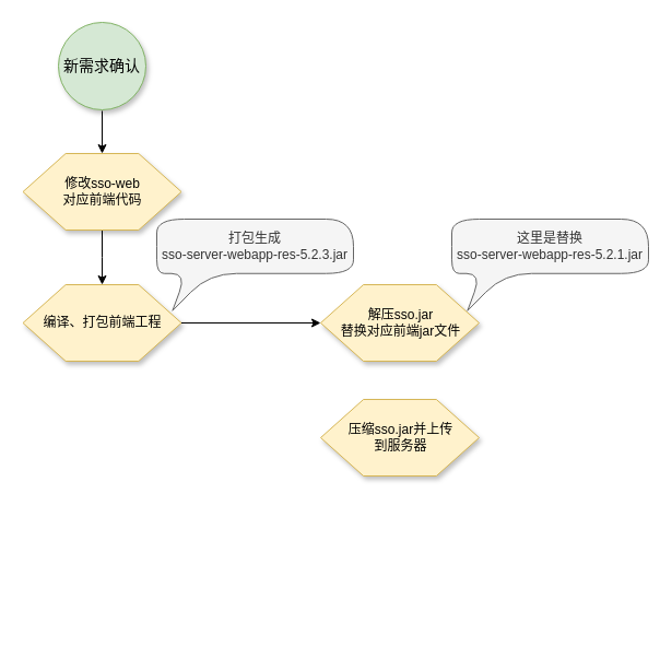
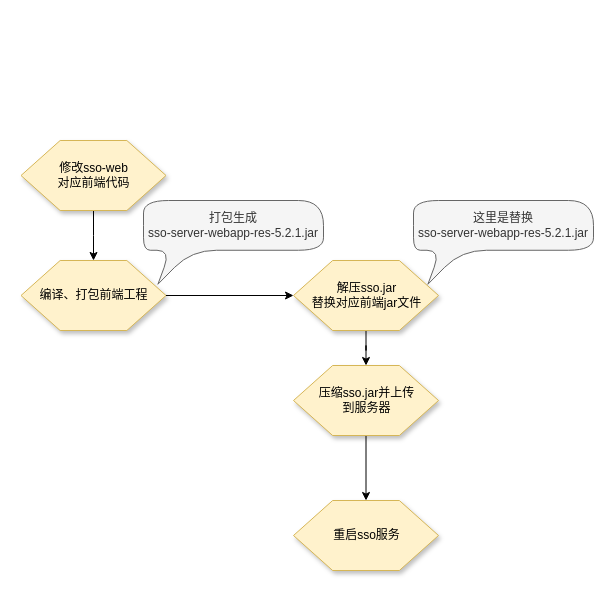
  <mxCell id="0" />
  <mxCell id="1" parent="0" />
- <mxCell id="2" value="" style="edgeStyle=orthogonalEdgeStyle;rounded=0;orthogonalLoop=1;jettySize=auto;html=1;" edge="1" parent="1" source="3" target="5"><mxGeometry relative="1" as="geometry" /></mxCell>
- <mxCell id="3" value="新需求确认" style="strokeWidth=1;html=1;shape=mxgraph.flowchart.start_2;whiteSpace=wrap;labelBorderColor=none;strokeColor=#82b366;perimeterSpacing=1;fillColor=#d5e8d4;shadow=1;fontSize=14;" vertex="1" parent="1"><mxGeometry x="53" y="20" width="80" height="80" as="geometry" /></mxCell>
  <mxCell id="4" value="" style="edgeStyle=orthogonalEdgeStyle;rounded=0;orthogonalLoop=1;jettySize=auto;html=1;" edge="1" parent="1" source="5"><mxGeometry relative="1" as="geometry"><mxPoint x="93" y="260" as="targetPoint" /></mxGeometry></mxCell>
  <mxCell id="5" value="修改sso-web&lt;br&gt;对应前端代码" style="verticalLabelPosition=middle;verticalAlign=middle;html=1;shape=hexagon;perimeter=hexagonPerimeter2;arcSize=6;size=0.27;shadow=1;labelBorderColor=none;fontSize=12;strokeColor=#d6b656;strokeWidth=1;labelPosition=center;align=center;fillColor=#fff2cc;" vertex="1" parent="1"><mxGeometry x="20.5" y="140" width="145" height="70" as="geometry" /></mxCell>
  <mxCell id="6" style="edgeStyle=orthogonalEdgeStyle;rounded=0;orthogonalLoop=1;jettySize=auto;html=1;entryX=0;entryY=0.5;entryDx=0;entryDy=0;fontSize=11;" edge="1" parent="1" source="7" target="11"><mxGeometry relative="1" as="geometry" /></mxCell>
  <mxCell id="7" value="编译、打包前端工程" style="verticalLabelPosition=middle;verticalAlign=middle;html=1;shape=hexagon;perimeter=hexagonPerimeter2;arcSize=6;size=0.27;shadow=1;labelBorderColor=none;fontSize=12;strokeColor=#d6b656;strokeWidth=1;labelPosition=center;align=center;fillColor=#fff2cc;" vertex="1" parent="1"><mxGeometry x="20.5" y="260" width="145" height="70" as="geometry" /></mxCell>
- <mxCell id="8" value="打包生成&lt;br&gt;sso-server-webapp-res-5.2.3.jar" style="shape=callout;whiteSpace=wrap;html=1;perimeter=calloutPerimeter;position2=0.08;fillColor=#f5f5f5;fontColor=#333333;strokeColor=#666666;size=34;position=0.15;rounded=1;base=21;arcSize=50;" vertex="1" parent="1"><mxGeometry x="143" y="200" width="180" height="83.75" as="geometry" /></mxCell>
+ <mxCell id="8" value="打包生成&lt;br&gt;sso-server-webapp-res-5.2.1.jar" style="shape=callout;whiteSpace=wrap;html=1;perimeter=calloutPerimeter;position2=0.08;fillColor=#f5f5f5;fontColor=#333333;strokeColor=#666666;size=34;position=0.15;rounded=1;base=21;arcSize=50;" vertex="1" parent="1"><mxGeometry x="143" y="200" width="180" height="83.75" as="geometry" /></mxCell>
  <mxCell id="9" value="这里是替换&lt;br&gt;sso-server-webapp-res-5.2.1.jar" style="shape=callout;whiteSpace=wrap;html=1;perimeter=calloutPerimeter;position2=0.08;fillColor=#f5f5f5;fontColor=#333333;strokeColor=#666666;size=34;position=0.15;rounded=1;base=21;arcSize=50;" vertex="1" parent="1"><mxGeometry x="413" y="200" width="180" height="83.75" as="geometry" /></mxCell>
+ <mxCell id="10" value="" style="edgeStyle=orthogonalEdgeStyle;rounded=0;orthogonalLoop=1;jettySize=auto;html=1;fontSize=11;" edge="1" parent="1" source="11" target="13"><mxGeometry relative="1" as="geometry" /></mxCell>
  <mxCell id="11" value="解压sso.jar&lt;br&gt;替换对应前端jar文件" style="verticalLabelPosition=middle;verticalAlign=middle;html=1;shape=hexagon;perimeter=hexagonPerimeter2;arcSize=6;size=0.27;shadow=1;labelBorderColor=none;fontSize=12;strokeColor=#d6b656;strokeWidth=1;labelPosition=center;align=center;fillColor=#fff2cc;" vertex="1" parent="1"><mxGeometry x="293" y="260" width="145" height="70" as="geometry" /></mxCell>
+ <mxCell id="12" value="" style="edgeStyle=orthogonalEdgeStyle;rounded=0;orthogonalLoop=1;jettySize=auto;html=1;fontSize=11;" edge="1" parent="1" source="13" target="14"><mxGeometry relative="1" as="geometry" /></mxCell>
  <mxCell id="13" value="压缩sso.jar并上传&lt;br&gt;到服务器" style="verticalLabelPosition=middle;verticalAlign=middle;html=1;shape=hexagon;perimeter=hexagonPerimeter2;arcSize=6;size=0.27;shadow=1;labelBorderColor=none;fontSize=12;strokeColor=#d6b656;strokeWidth=1;labelPosition=center;align=center;fillColor=#fff2cc;" vertex="1" parent="1"><mxGeometry x="293" y="365" width="145" height="70" as="geometry" /></mxCell>
+ <mxCell id="14" value="重启sso服务" style="verticalLabelPosition=middle;verticalAlign=middle;html=1;shape=hexagon;perimeter=hexagonPerimeter2;arcSize=6;size=0.27;shadow=1;labelBorderColor=none;fontSize=12;strokeColor=#d6b656;strokeWidth=1;labelPosition=center;align=center;fillColor=#fff2cc;" vertex="1" parent="1"><mxGeometry x="293" y="500" width="145" height="70" as="geometry" /></mxCell>
